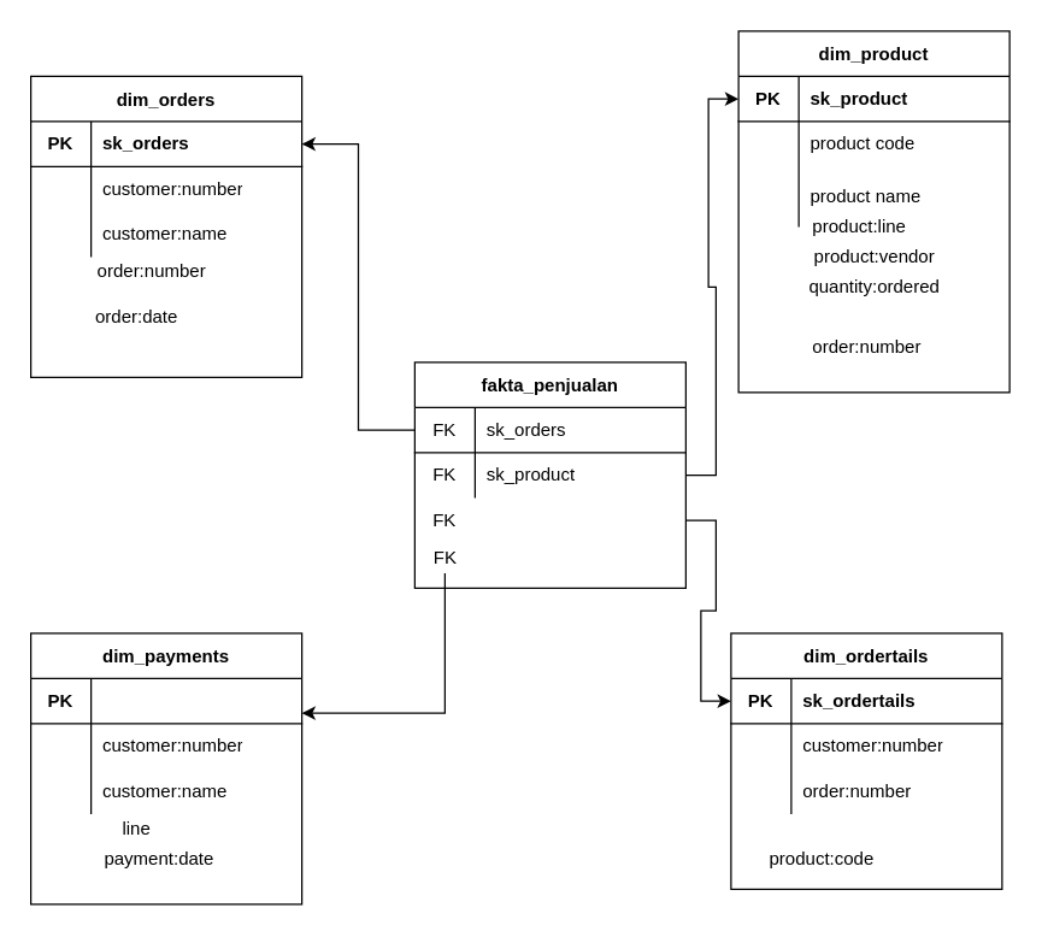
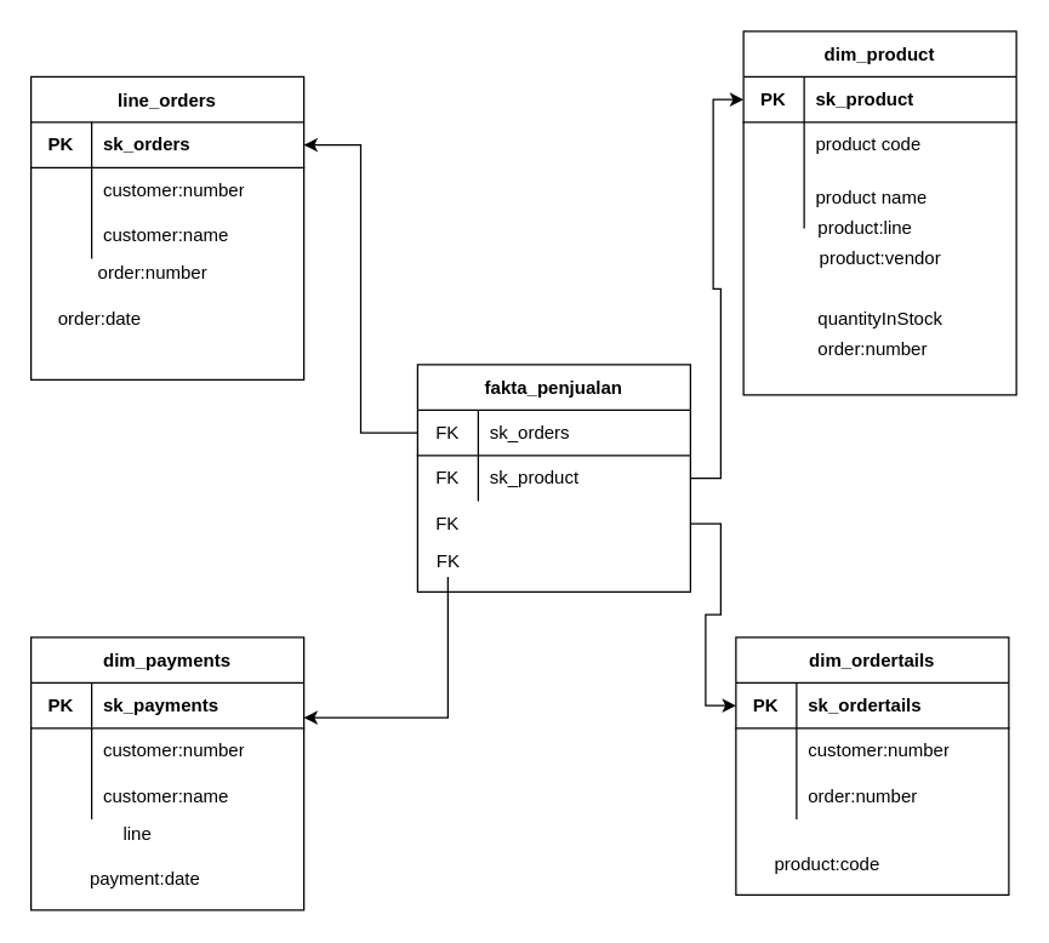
  <mxCell id="0" />
  <mxCell id="1" parent="0" />
  <mxCell id="2" value="dim_product" style="shape=table;startSize=30;container=1;collapsible=0;childLayout=tableLayout;fixedRows=1;rowLines=0;fontStyle=1;align=center;pointerEvents=1;" parent="1" vertex="1"><mxGeometry x="490" y="20" width="180" height="240" as="geometry" /></mxCell>
  <mxCell id="3" value="" style="shape=partialRectangle;html=1;whiteSpace=wrap;collapsible=0;dropTarget=0;pointerEvents=1;fillColor=none;top=0;left=0;bottom=1;right=0;points=[[0,0.5],[1,0.5]];portConstraint=eastwest;" parent="2" vertex="1"><mxGeometry y="30" width="180" height="30" as="geometry" /></mxCell>
  <mxCell id="4" value="&lt;b&gt;PK&lt;/b&gt;" style="shape=partialRectangle;html=1;whiteSpace=wrap;connectable=0;fillColor=none;top=0;left=0;bottom=0;right=0;overflow=hidden;pointerEvents=1;" parent="3" vertex="1"><mxGeometry width="40" height="30" as="geometry"><mxRectangle width="40" height="30" as="alternateBounds" /></mxGeometry></mxCell>
  <mxCell id="5" value="&lt;b&gt;sk_product&lt;/b&gt;" style="shape=partialRectangle;html=1;whiteSpace=wrap;connectable=0;fillColor=none;top=0;left=0;bottom=0;right=0;align=left;spacingLeft=6;overflow=hidden;pointerEvents=1;" parent="3" vertex="1"><mxGeometry x="40" width="140" height="30" as="geometry"><mxRectangle width="140" height="30" as="alternateBounds" /></mxGeometry></mxCell>
  <mxCell id="6" value="" style="shape=partialRectangle;html=1;whiteSpace=wrap;collapsible=0;dropTarget=0;pointerEvents=1;fillColor=none;top=0;left=0;bottom=0;right=0;points=[[0,0.5],[1,0.5]];portConstraint=eastwest;" parent="2" vertex="1"><mxGeometry y="60" width="180" height="30" as="geometry" /></mxCell>
  <mxCell id="7" value="" style="shape=partialRectangle;html=1;whiteSpace=wrap;connectable=0;fillColor=none;top=0;left=0;bottom=0;right=0;overflow=hidden;pointerEvents=1;" parent="6" vertex="1"><mxGeometry width="40" height="30" as="geometry"><mxRectangle width="40" height="30" as="alternateBounds" /></mxGeometry></mxCell>
  <mxCell id="8" value="product code" style="shape=partialRectangle;html=1;whiteSpace=wrap;connectable=0;fillColor=none;top=0;left=0;bottom=0;right=0;align=left;spacingLeft=6;overflow=hidden;pointerEvents=1;" parent="6" vertex="1"><mxGeometry x="40" width="140" height="30" as="geometry"><mxRectangle width="140" height="30" as="alternateBounds" /></mxGeometry></mxCell>
  <mxCell id="9" value="" style="shape=partialRectangle;html=1;whiteSpace=wrap;collapsible=0;dropTarget=0;pointerEvents=1;fillColor=none;top=0;left=0;bottom=0;right=0;points=[[0,0.5],[1,0.5]];portConstraint=eastwest;" parent="2" vertex="1"><mxGeometry y="90" width="180" height="40" as="geometry" /></mxCell>
  <mxCell id="10" value="" style="shape=partialRectangle;html=1;whiteSpace=wrap;connectable=0;fillColor=none;top=0;left=0;bottom=0;right=0;overflow=hidden;pointerEvents=1;" parent="9" vertex="1"><mxGeometry width="40" height="40" as="geometry"><mxRectangle width="40" height="40" as="alternateBounds" /></mxGeometry></mxCell>
  <mxCell id="11" value="product name" style="shape=partialRectangle;html=1;whiteSpace=wrap;connectable=0;fillColor=none;top=0;left=0;bottom=0;right=0;align=left;spacingLeft=6;overflow=hidden;pointerEvents=1;" parent="9" vertex="1"><mxGeometry x="40" width="140" height="40" as="geometry"><mxRectangle width="140" height="40" as="alternateBounds" /></mxGeometry></mxCell>
- <mxCell id="12" value="dim_orders" style="shape=table;startSize=30;container=1;collapsible=0;childLayout=tableLayout;fixedRows=1;rowLines=0;fontStyle=1;align=center;pointerEvents=1;" parent="1" vertex="1"><mxGeometry x="20" y="50" width="180" height="200" as="geometry" /></mxCell>
+ <mxCell id="12" value="line_orders" style="shape=table;startSize=30;container=1;collapsible=0;childLayout=tableLayout;fixedRows=1;rowLines=0;fontStyle=1;align=center;pointerEvents=1;" parent="1" vertex="1"><mxGeometry x="20" y="50" width="180" height="200" as="geometry" /></mxCell>
  <mxCell id="13" value="" style="shape=partialRectangle;html=1;whiteSpace=wrap;collapsible=0;dropTarget=0;pointerEvents=1;fillColor=none;top=0;left=0;bottom=1;right=0;points=[[0,0.5],[1,0.5]];portConstraint=eastwest;" parent="12" vertex="1"><mxGeometry y="30" width="180" height="30" as="geometry" /></mxCell>
  <mxCell id="14" value="&lt;b&gt;PK&lt;/b&gt;" style="shape=partialRectangle;html=1;whiteSpace=wrap;connectable=0;fillColor=none;top=0;left=0;bottom=0;right=0;overflow=hidden;pointerEvents=1;" parent="13" vertex="1"><mxGeometry width="40" height="30" as="geometry"><mxRectangle width="40" height="30" as="alternateBounds" /></mxGeometry></mxCell>
  <mxCell id="15" value="&lt;b&gt;sk_orders&lt;/b&gt;" style="shape=partialRectangle;html=1;whiteSpace=wrap;connectable=0;fillColor=none;top=0;left=0;bottom=0;right=0;align=left;spacingLeft=6;overflow=hidden;pointerEvents=1;" parent="13" vertex="1"><mxGeometry x="40" width="140" height="30" as="geometry"><mxRectangle width="140" height="30" as="alternateBounds" /></mxGeometry></mxCell>
  <mxCell id="16" value="" style="shape=partialRectangle;html=1;whiteSpace=wrap;collapsible=0;dropTarget=0;pointerEvents=1;fillColor=none;top=0;left=0;bottom=0;right=0;points=[[0,0.5],[1,0.5]];portConstraint=eastwest;" parent="12" vertex="1"><mxGeometry y="60" width="180" height="30" as="geometry" /></mxCell>
  <mxCell id="17" value="" style="shape=partialRectangle;html=1;whiteSpace=wrap;connectable=0;fillColor=none;top=0;left=0;bottom=0;right=0;overflow=hidden;pointerEvents=1;" parent="16" vertex="1"><mxGeometry width="40" height="30" as="geometry"><mxRectangle width="40" height="30" as="alternateBounds" /></mxGeometry></mxCell>
  <mxCell id="18" value="customer:number" style="shape=partialRectangle;html=1;whiteSpace=wrap;connectable=0;fillColor=none;top=0;left=0;bottom=0;right=0;align=left;spacingLeft=6;overflow=hidden;pointerEvents=1;" parent="16" vertex="1"><mxGeometry x="40" width="140" height="30" as="geometry"><mxRectangle width="140" height="30" as="alternateBounds" /></mxGeometry></mxCell>
  <mxCell id="19" value="" style="shape=partialRectangle;html=1;whiteSpace=wrap;collapsible=0;dropTarget=0;pointerEvents=1;fillColor=none;top=0;left=0;bottom=0;right=0;points=[[0,0.5],[1,0.5]];portConstraint=eastwest;" parent="12" vertex="1"><mxGeometry y="90" width="180" height="30" as="geometry" /></mxCell>
  <mxCell id="20" value="" style="shape=partialRectangle;html=1;whiteSpace=wrap;connectable=0;fillColor=none;top=0;left=0;bottom=0;right=0;overflow=hidden;pointerEvents=1;" parent="19" vertex="1"><mxGeometry width="40" height="30" as="geometry"><mxRectangle width="40" height="30" as="alternateBounds" /></mxGeometry></mxCell>
  <mxCell id="21" value="customer:name" style="shape=partialRectangle;html=1;whiteSpace=wrap;connectable=0;fillColor=none;top=0;left=0;bottom=0;right=0;align=left;spacingLeft=6;overflow=hidden;pointerEvents=1;" parent="19" vertex="1"><mxGeometry x="40" width="140" height="30" as="geometry"><mxRectangle width="140" height="30" as="alternateBounds" /></mxGeometry></mxCell>
  <mxCell id="22" value="dim_ordertails" style="shape=table;startSize=30;container=1;collapsible=0;childLayout=tableLayout;fixedRows=1;rowLines=0;fontStyle=1;align=center;pointerEvents=1;" parent="1" vertex="1"><mxGeometry x="485" y="420" width="180" height="170" as="geometry" /></mxCell>
  <mxCell id="23" value="" style="shape=partialRectangle;html=1;whiteSpace=wrap;collapsible=0;dropTarget=0;pointerEvents=1;fillColor=none;top=0;left=0;bottom=1;right=0;points=[[0,0.5],[1,0.5]];portConstraint=eastwest;" parent="22" vertex="1"><mxGeometry y="30" width="180" height="30" as="geometry" /></mxCell>
  <mxCell id="24" value="&lt;b&gt;PK&lt;/b&gt;" style="shape=partialRectangle;html=1;whiteSpace=wrap;connectable=0;fillColor=none;top=0;left=0;bottom=0;right=0;overflow=hidden;pointerEvents=1;" parent="23" vertex="1"><mxGeometry width="40" height="30" as="geometry"><mxRectangle width="40" height="30" as="alternateBounds" /></mxGeometry></mxCell>
  <mxCell id="25" value="&lt;b&gt;sk_ordertails&lt;/b&gt;" style="shape=partialRectangle;html=1;whiteSpace=wrap;connectable=0;fillColor=none;top=0;left=0;bottom=0;right=0;align=left;spacingLeft=6;overflow=hidden;pointerEvents=1;" parent="23" vertex="1"><mxGeometry x="40" width="140" height="30" as="geometry"><mxRectangle width="140" height="30" as="alternateBounds" /></mxGeometry></mxCell>
  <mxCell id="26" value="" style="shape=partialRectangle;html=1;whiteSpace=wrap;collapsible=0;dropTarget=0;pointerEvents=1;fillColor=none;top=0;left=0;bottom=0;right=0;points=[[0,0.5],[1,0.5]];portConstraint=eastwest;" parent="22" vertex="1"><mxGeometry y="60" width="180" height="30" as="geometry" /></mxCell>
  <mxCell id="27" value="" style="shape=partialRectangle;html=1;whiteSpace=wrap;connectable=0;fillColor=none;top=0;left=0;bottom=0;right=0;overflow=hidden;pointerEvents=1;" parent="26" vertex="1"><mxGeometry width="40" height="30" as="geometry"><mxRectangle width="40" height="30" as="alternateBounds" /></mxGeometry></mxCell>
  <mxCell id="28" value="customer:number" style="shape=partialRectangle;html=1;whiteSpace=wrap;connectable=0;fillColor=none;top=0;left=0;bottom=0;right=0;align=left;spacingLeft=6;overflow=hidden;pointerEvents=1;" parent="26" vertex="1"><mxGeometry x="40" width="140" height="30" as="geometry"><mxRectangle width="140" height="30" as="alternateBounds" /></mxGeometry></mxCell>
  <mxCell id="29" value="" style="shape=partialRectangle;html=1;whiteSpace=wrap;collapsible=0;dropTarget=0;pointerEvents=1;fillColor=none;top=0;left=0;bottom=0;right=0;points=[[0,0.5],[1,0.5]];portConstraint=eastwest;" parent="22" vertex="1"><mxGeometry y="90" width="180" height="30" as="geometry" /></mxCell>
  <mxCell id="30" value="" style="shape=partialRectangle;html=1;whiteSpace=wrap;connectable=0;fillColor=none;top=0;left=0;bottom=0;right=0;overflow=hidden;pointerEvents=1;" parent="29" vertex="1"><mxGeometry width="40" height="30" as="geometry"><mxRectangle width="40" height="30" as="alternateBounds" /></mxGeometry></mxCell>
  <mxCell id="31" value="order:number" style="shape=partialRectangle;html=1;whiteSpace=wrap;connectable=0;fillColor=none;top=0;left=0;bottom=0;right=0;align=left;spacingLeft=6;overflow=hidden;pointerEvents=1;" parent="29" vertex="1"><mxGeometry x="40" width="140" height="30" as="geometry"><mxRectangle width="140" height="30" as="alternateBounds" /></mxGeometry></mxCell>
  <mxCell id="32" value="product:code" style="text;html=1;align=center;verticalAlign=middle;resizable=0;points=[];autosize=1;strokeColor=none;fillColor=none;" parent="1" vertex="1"><mxGeometry x="505" y="560" width="80" height="20" as="geometry" /></mxCell>
  <mxCell id="33" value="product:line" style="text;html=1;align=center;verticalAlign=middle;resizable=0;points=[];autosize=1;strokeColor=none;fillColor=none;" vertex="1" parent="1"><mxGeometry x="530" y="140" width="80" height="20" as="geometry" /></mxCell>
  <mxCell id="34" value="product:vendor" style="text;html=1;align=center;verticalAlign=middle;resizable=0;points=[];autosize=1;strokeColor=none;fillColor=none;" vertex="1" parent="1"><mxGeometry x="530" y="160" width="100" height="20" as="geometry" /></mxCell>
- <mxCell id="35" value="quantity:ordered" style="text;html=1;align=center;verticalAlign=middle;resizable=0;points=[];autosize=1;strokeColor=none;fillColor=none;" vertex="1" parent="1"><mxGeometry x="530" y="180" width="100" height="20" as="geometry" /></mxCell>
+ <mxCell id="36" value="quantityInStock" style="text;html=1;align=center;verticalAlign=middle;resizable=0;points=[];autosize=1;strokeColor=none;fillColor=none;" vertex="1" parent="1"><mxGeometry x="530" y="200" width="100" height="20" as="geometry" /></mxCell>
  <mxCell id="37" value="order:number" style="text;html=1;align=center;verticalAlign=middle;resizable=0;points=[];autosize=1;strokeColor=none;fillColor=none;" vertex="1" parent="1"><mxGeometry x="530" y="220" width="90" height="20" as="geometry" /></mxCell>
  <mxCell id="38" value="order:number" style="text;html=1;align=center;verticalAlign=middle;resizable=0;points=[];autosize=1;strokeColor=none;fillColor=none;" vertex="1" parent="1"><mxGeometry x="55" y="170" width="90" height="20" as="geometry" /></mxCell>
- <mxCell id="39" value="order:date" style="text;html=1;align=center;verticalAlign=middle;resizable=0;points=[];autosize=1;strokeColor=none;fillColor=none;" vertex="1" parent="1"><mxGeometry x="55" y="200" width="70" height="20" as="geometry" /></mxCell>
+ <mxCell id="39" value="order:date" style="text;html=1;align=center;verticalAlign=middle;resizable=0;points=[];autosize=1;strokeColor=none;fillColor=none;" vertex="1" parent="1"><mxGeometry x="30" y="200" width="70" height="20" as="geometry" /></mxCell>
  <mxCell id="40" value="dim_payments" style="shape=table;startSize=30;container=1;collapsible=0;childLayout=tableLayout;fixedRows=1;rowLines=0;fontStyle=1;align=center;pointerEvents=1;" vertex="1" parent="1"><mxGeometry x="20" y="420" width="180" height="180" as="geometry" /></mxCell>
  <mxCell id="41" value="" style="shape=partialRectangle;html=1;whiteSpace=wrap;collapsible=0;dropTarget=0;pointerEvents=1;fillColor=none;top=0;left=0;bottom=1;right=0;points=[[0,0.5],[1,0.5]];portConstraint=eastwest;" vertex="1" parent="40"><mxGeometry y="30" width="180" height="30" as="geometry" /></mxCell>
  <mxCell id="42" value="&lt;b&gt;PK&lt;/b&gt;" style="shape=partialRectangle;html=1;whiteSpace=wrap;connectable=0;fillColor=none;top=0;left=0;bottom=0;right=0;overflow=hidden;pointerEvents=1;" vertex="1" parent="41"><mxGeometry width="40" height="30" as="geometry"><mxRectangle width="40" height="30" as="alternateBounds" /></mxGeometry></mxCell>
+ <mxCell id="43" value="&lt;b&gt;sk_payments&lt;/b&gt;" style="shape=partialRectangle;html=1;whiteSpace=wrap;connectable=0;fillColor=none;top=0;left=0;bottom=0;right=0;align=left;spacingLeft=6;overflow=hidden;pointerEvents=1;" vertex="1" parent="41"><mxGeometry x="40" width="140" height="30" as="geometry"><mxRectangle width="140" height="30" as="alternateBounds" /></mxGeometry></mxCell>
  <mxCell id="44" value="" style="shape=partialRectangle;html=1;whiteSpace=wrap;collapsible=0;dropTarget=0;pointerEvents=1;fillColor=none;top=0;left=0;bottom=0;right=0;points=[[0,0.5],[1,0.5]];portConstraint=eastwest;" vertex="1" parent="40"><mxGeometry y="60" width="180" height="30" as="geometry" /></mxCell>
  <mxCell id="45" value="" style="shape=partialRectangle;html=1;whiteSpace=wrap;connectable=0;fillColor=none;top=0;left=0;bottom=0;right=0;overflow=hidden;pointerEvents=1;" vertex="1" parent="44"><mxGeometry width="40" height="30" as="geometry"><mxRectangle width="40" height="30" as="alternateBounds" /></mxGeometry></mxCell>
  <mxCell id="46" value="customer:number" style="shape=partialRectangle;html=1;whiteSpace=wrap;connectable=0;fillColor=none;top=0;left=0;bottom=0;right=0;align=left;spacingLeft=6;overflow=hidden;pointerEvents=1;" vertex="1" parent="44"><mxGeometry x="40" width="140" height="30" as="geometry"><mxRectangle width="140" height="30" as="alternateBounds" /></mxGeometry></mxCell>
  <mxCell id="47" value="" style="shape=partialRectangle;html=1;whiteSpace=wrap;collapsible=0;dropTarget=0;pointerEvents=1;fillColor=none;top=0;left=0;bottom=0;right=0;points=[[0,0.5],[1,0.5]];portConstraint=eastwest;" vertex="1" parent="40"><mxGeometry y="90" width="180" height="30" as="geometry" /></mxCell>
  <mxCell id="48" value="" style="shape=partialRectangle;html=1;whiteSpace=wrap;connectable=0;fillColor=none;top=0;left=0;bottom=0;right=0;overflow=hidden;pointerEvents=1;" vertex="1" parent="47"><mxGeometry width="40" height="30" as="geometry"><mxRectangle width="40" height="30" as="alternateBounds" /></mxGeometry></mxCell>
  <mxCell id="49" value="customer:name" style="shape=partialRectangle;html=1;whiteSpace=wrap;connectable=0;fillColor=none;top=0;left=0;bottom=0;right=0;align=left;spacingLeft=6;overflow=hidden;pointerEvents=1;" vertex="1" parent="47"><mxGeometry x="40" width="140" height="30" as="geometry"><mxRectangle width="140" height="30" as="alternateBounds" /></mxGeometry></mxCell>
  <mxCell id="50" value="line" style="text;html=1;align=center;verticalAlign=middle;resizable=0;points=[];autosize=1;strokeColor=none;fillColor=none;" vertex="1" parent="1"><mxGeometry x="60" y="540" width="60" height="20" as="geometry" /></mxCell>
- <mxCell id="51" value="payment:date" style="text;html=1;align=center;verticalAlign=middle;resizable=0;points=[];autosize=1;strokeColor=none;fillColor=none;" vertex="1" parent="1"><mxGeometry x="60" y="560" width="90" height="20" as="geometry" /></mxCell>
+ <mxCell id="51" value="payment:date" style="text;html=1;align=center;verticalAlign=middle;resizable=0;points=[];autosize=1;strokeColor=none;fillColor=none;" vertex="1" parent="1"><mxGeometry x="50" y="570" width="90" height="20" as="geometry" /></mxCell>
  <mxCell id="52" value="fakta_penjualan" style="shape=table;startSize=30;container=1;collapsible=0;childLayout=tableLayout;fixedRows=1;rowLines=0;fontStyle=1;align=center;pointerEvents=1;" vertex="1" parent="1"><mxGeometry x="275" y="240" width="180" height="150" as="geometry" /></mxCell>
  <mxCell id="53" value="" style="shape=partialRectangle;html=1;whiteSpace=wrap;collapsible=0;dropTarget=0;pointerEvents=1;fillColor=none;top=0;left=0;bottom=1;right=0;points=[[0,0.5],[1,0.5]];portConstraint=eastwest;" vertex="1" parent="52"><mxGeometry y="30" width="180" height="30" as="geometry" /></mxCell>
  <mxCell id="54" value="FK" style="shape=partialRectangle;html=1;whiteSpace=wrap;connectable=0;fillColor=none;top=0;left=0;bottom=0;right=0;overflow=hidden;pointerEvents=1;" vertex="1" parent="53"><mxGeometry width="40" height="30" as="geometry"><mxRectangle width="40" height="30" as="alternateBounds" /></mxGeometry></mxCell>
  <mxCell id="55" value="sk_orders" style="shape=partialRectangle;html=1;whiteSpace=wrap;connectable=0;fillColor=none;top=0;left=0;bottom=0;right=0;align=left;spacingLeft=6;overflow=hidden;pointerEvents=1;" vertex="1" parent="53"><mxGeometry x="40" width="140" height="30" as="geometry"><mxRectangle width="140" height="30" as="alternateBounds" /></mxGeometry></mxCell>
  <mxCell id="56" value="" style="shape=partialRectangle;html=1;whiteSpace=wrap;collapsible=0;dropTarget=0;pointerEvents=1;fillColor=none;top=0;left=0;bottom=0;right=0;points=[[0,0.5],[1,0.5]];portConstraint=eastwest;" vertex="1" parent="52"><mxGeometry y="60" width="180" height="30" as="geometry" /></mxCell>
  <mxCell id="57" value="FK" style="shape=partialRectangle;html=1;whiteSpace=wrap;connectable=0;fillColor=none;top=0;left=0;bottom=0;right=0;overflow=hidden;pointerEvents=1;" vertex="1" parent="56"><mxGeometry width="40" height="30" as="geometry"><mxRectangle width="40" height="30" as="alternateBounds" /></mxGeometry></mxCell>
  <mxCell id="58" value="sk_product" style="shape=partialRectangle;html=1;whiteSpace=wrap;connectable=0;fillColor=none;top=0;left=0;bottom=0;right=0;align=left;spacingLeft=6;overflow=hidden;pointerEvents=1;" vertex="1" parent="56"><mxGeometry x="40" width="140" height="30" as="geometry"><mxRectangle width="140" height="30" as="alternateBounds" /></mxGeometry></mxCell>
  <mxCell id="59" value="" style="shape=partialRectangle;html=1;whiteSpace=wrap;collapsible=0;dropTarget=0;pointerEvents=1;fillColor=none;top=0;left=0;bottom=0;right=0;points=[[0,0.5],[1,0.5]];portConstraint=eastwest;" vertex="1" parent="52"><mxGeometry y="90" width="180" height="30" as="geometry" /></mxCell>
  <mxCell id="60" value="FK" style="shape=partialRectangle;html=1;whiteSpace=wrap;connectable=0;fillColor=none;top=0;left=0;bottom=0;right=0;overflow=hidden;pointerEvents=1;" vertex="1" parent="59"><mxGeometry width="40" height="30" as="geometry"><mxRectangle width="40" height="30" as="alternateBounds" /></mxGeometry></mxCell>
  <mxCell id="61" style="edgeStyle=orthogonalEdgeStyle;rounded=0;orthogonalLoop=1;jettySize=auto;html=1;entryX=1;entryY=0.767;entryDx=0;entryDy=0;entryPerimeter=0;" edge="1" parent="1" source="62" target="41"><mxGeometry relative="1" as="geometry" /></mxCell>
  <mxCell id="62" value="FK" style="text;html=1;align=center;verticalAlign=middle;resizable=0;points=[];autosize=1;strokeColor=none;fillColor=none;" vertex="1" parent="1"><mxGeometry x="280" y="360" width="30" height="20" as="geometry" /></mxCell>
  <mxCell id="63" style="edgeStyle=orthogonalEdgeStyle;rounded=0;orthogonalLoop=1;jettySize=auto;html=1;exitX=0;exitY=0.5;exitDx=0;exitDy=0;entryX=1;entryY=0.5;entryDx=0;entryDy=0;" edge="1" parent="1" source="53" target="13"><mxGeometry relative="1" as="geometry" /></mxCell>
  <mxCell id="64" style="edgeStyle=orthogonalEdgeStyle;rounded=0;orthogonalLoop=1;jettySize=auto;html=1;exitX=1;exitY=0.5;exitDx=0;exitDy=0;entryX=0;entryY=0.5;entryDx=0;entryDy=0;" edge="1" parent="1" source="59" target="23"><mxGeometry relative="1" as="geometry" /></mxCell>
  <mxCell id="65" style="edgeStyle=orthogonalEdgeStyle;rounded=0;orthogonalLoop=1;jettySize=auto;html=1;exitX=1;exitY=0.5;exitDx=0;exitDy=0;entryX=0;entryY=0.5;entryDx=0;entryDy=0;" edge="1" parent="1" source="56" target="3"><mxGeometry relative="1" as="geometry" /></mxCell>
